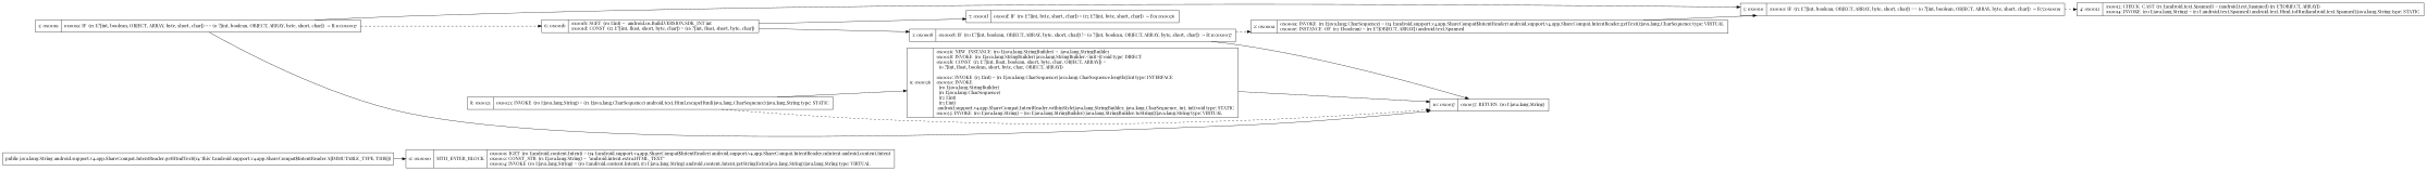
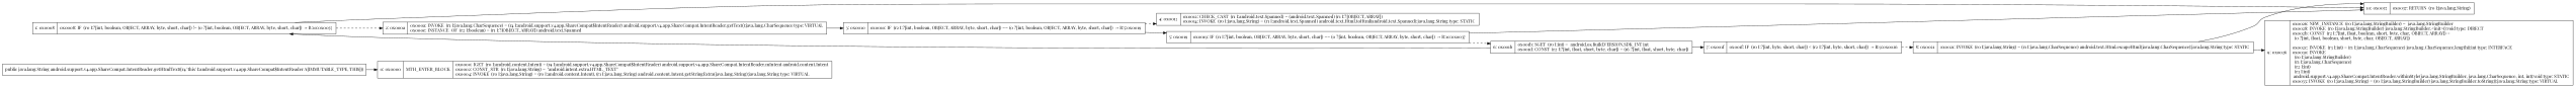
  digraph {
    fontname="Playfair Display"
    rankdir=LR
    node [fontname="Playfair Display" shape=record]
    edge [fontname="Playfair Display"]
    n1 [label="{0\:\ 0x0000|MTH_ENTER_BLOCK\l|0x0000: IGET  (r0 I:android.content.Intent) = (r4 I:android.support.v4.app.ShareCompat$IntentReader) android.support.v4.app.ShareCompat.IntentReader.mIntent android.content.Intent \l0x0002: CONST_STR  (r1 I:java.lang.String) =  \"android.intent.extra.HTML_TEXT\" \l0x0004: INVOKE  (r0 I:java.lang.String) = (r0 I:android.content.Intent), (r1 I:java.lang.String) android.content.Intent.getStringExtra(java.lang.String):java.lang.String type: VIRTUAL \l}"]
    n2 [label="{1\:\ 0x0008|0x0008: IF  (r0 I:?[int, boolean, OBJECT, ARRAY, byte, short, char]) != (0 ?[int, boolean, OBJECT, ARRAY, byte, short, char])  \-\> B:10:0x0037 \l}"]
    n3 [label="{2\:\ 0x000a|0x000a: INVOKE  (r1 I:java.lang.CharSequence) = (r4 I:android.support.v4.app.ShareCompat$IntentReader) android.support.v4.app.ShareCompat.IntentReader.getText():java.lang.CharSequence type: VIRTUAL \l0x000e: INSTANCE_OF  (r2 I:boolean) = (r1 I:?[OBJECT, ARRAY]) android.text.Spanned \l}"]
    n4 [label="{10\:\ 0x0037|0x0037: RETURN  (r0 I:java.lang.String) \l}"]
    n5 [label="{3\:\ 0x0010|0x0010: IF  (r2 I:?[int, boolean, OBJECT, ARRAY, byte, short, char]) == (0 ?[int, boolean, OBJECT, ARRAY, byte, short, char])  \-\> B:5:0x0019 \l}"]
    n6 [label="{4\:\ 0x0012|0x0012: CHECK_CAST  (r1 I:android.text.Spanned) = (android.text.Spanned) (r1 I:?[OBJECT, ARRAY]) \l0x0014: INVOKE  (r0 I:java.lang.String) = (r1 I:android.text.Spanned) android.text.Html.toHtml(android.text.Spanned):java.lang.String type: STATIC \l}"]
    n7 [label="{5\:\ 0x0019|0x0019: IF  (r1 I:?[int, boolean, OBJECT, ARRAY, byte, short, char]) == (0 ?[int, boolean, OBJECT, ARRAY, byte, short, char])  \-\> B:10:0x0037 \l}"]
    n8 [label="{6\:\ 0x001b|0x001b: SGET  (r0 I:int) =  android.os.Build.VERSION.SDK_INT int \l0x001d: CONST  (r2 I:?[int, float, short, byte, char]) = (16 ?[int, float, short, byte, char]) \l}"]
    n9 [label="{7\:\ 0x001f|0x001f: IF  (r0 I:?[int, byte, short, char]) \< (r2 I:?[int, byte, short, char])  \-\> B:9:0x0026 \l}"]
    n10 [label="{8\:\ 0x0021|0x0021: INVOKE  (r0 I:java.lang.String) = (r1 I:java.lang.CharSequence) android.text.Html.escapeHtml(java.lang.CharSequence):java.lang.String type: STATIC \l}"]
    n11 [label="{9\:\ 0x0026|0x0026: NEW_INSTANCE  (r0 I:java.lang.StringBuilder) =  java.lang.StringBuilder \l0x0028: INVOKE  (r0 I:java.lang.StringBuilder) java.lang.StringBuilder.\<init\>():void type: DIRECT \l0x002b: CONST  (r2 I:?[int, float, boolean, short, byte, char, OBJECT, ARRAY]) = \l  (0 ?[int, float, boolean, short, byte, char, OBJECT, ARRAY])\l \l0x002c: INVOKE  (r3 I:int) = (r1 I:java.lang.CharSequence) java.lang.CharSequence.length():int type: INTERFACE \l0x0030: INVOKE  \l  (r0 I:java.lang.StringBuilder)\l  (r1 I:java.lang.CharSequence)\l  (r2 I:int)\l  (r3 I:int)\l android.support.v4.app.ShareCompat.IntentReader.withinStyle(java.lang.StringBuilder, java.lang.CharSequence, int, int):void type: STATIC \l0x0033: INVOKE  (r0 I:java.lang.String) = (r0 I:java.lang.StringBuilder) java.lang.StringBuilder.toString():java.lang.String type: VIRTUAL \l}"]
    n12 [label="{public java.lang.String android.support.v4.app.ShareCompat.IntentReader.getHtmlText((r4 'this' I:android.support.v4.app.ShareCompat$IntentReader A[IMMUTABLE_TYPE, THIS])) }"]
    n2 -> n3 [style=dashed]
    n2 -> n4
    n3 -> n5
    n5 -> n6 [style=dashed]
-   n7 -> n5
+   n5 -> n7
    n7 -> n4
    n7 -> n8 [style=dashed]
    n8 -> n2
    n8 -> n9
-   n10 -> n4 [style=dashed]
+   n9 -> n10 [style=dashed]
+   n10 -> n4
    n10 -> n11
-   n11 -> n4
    n12 -> n1
  }
